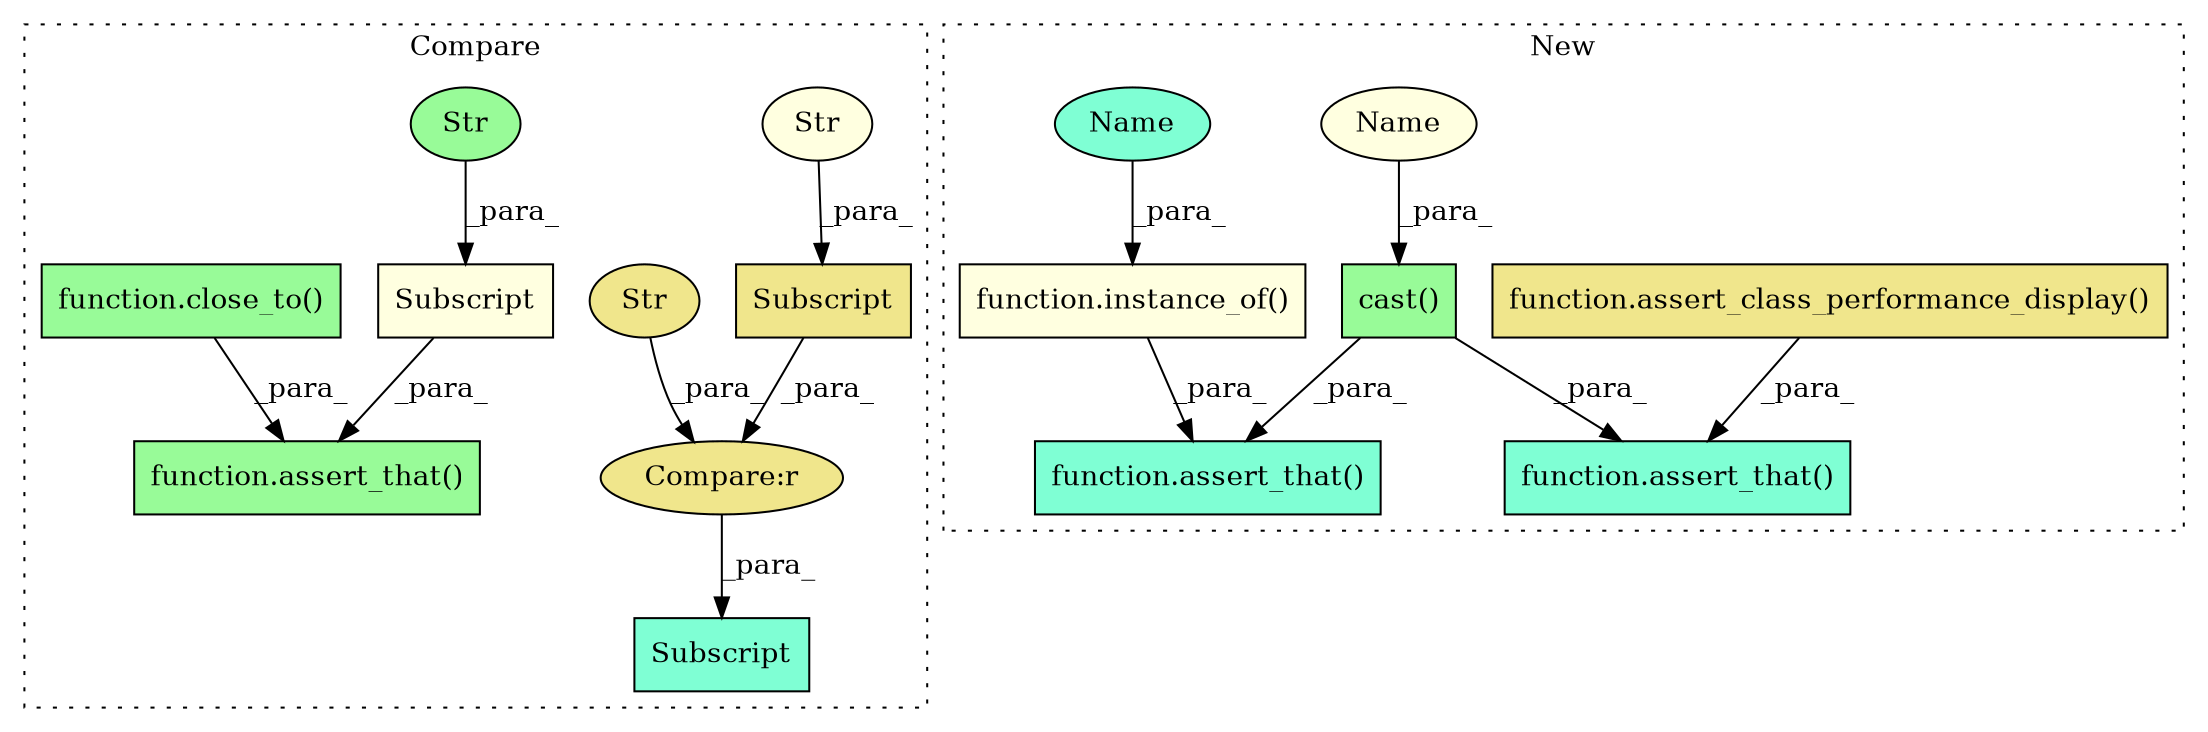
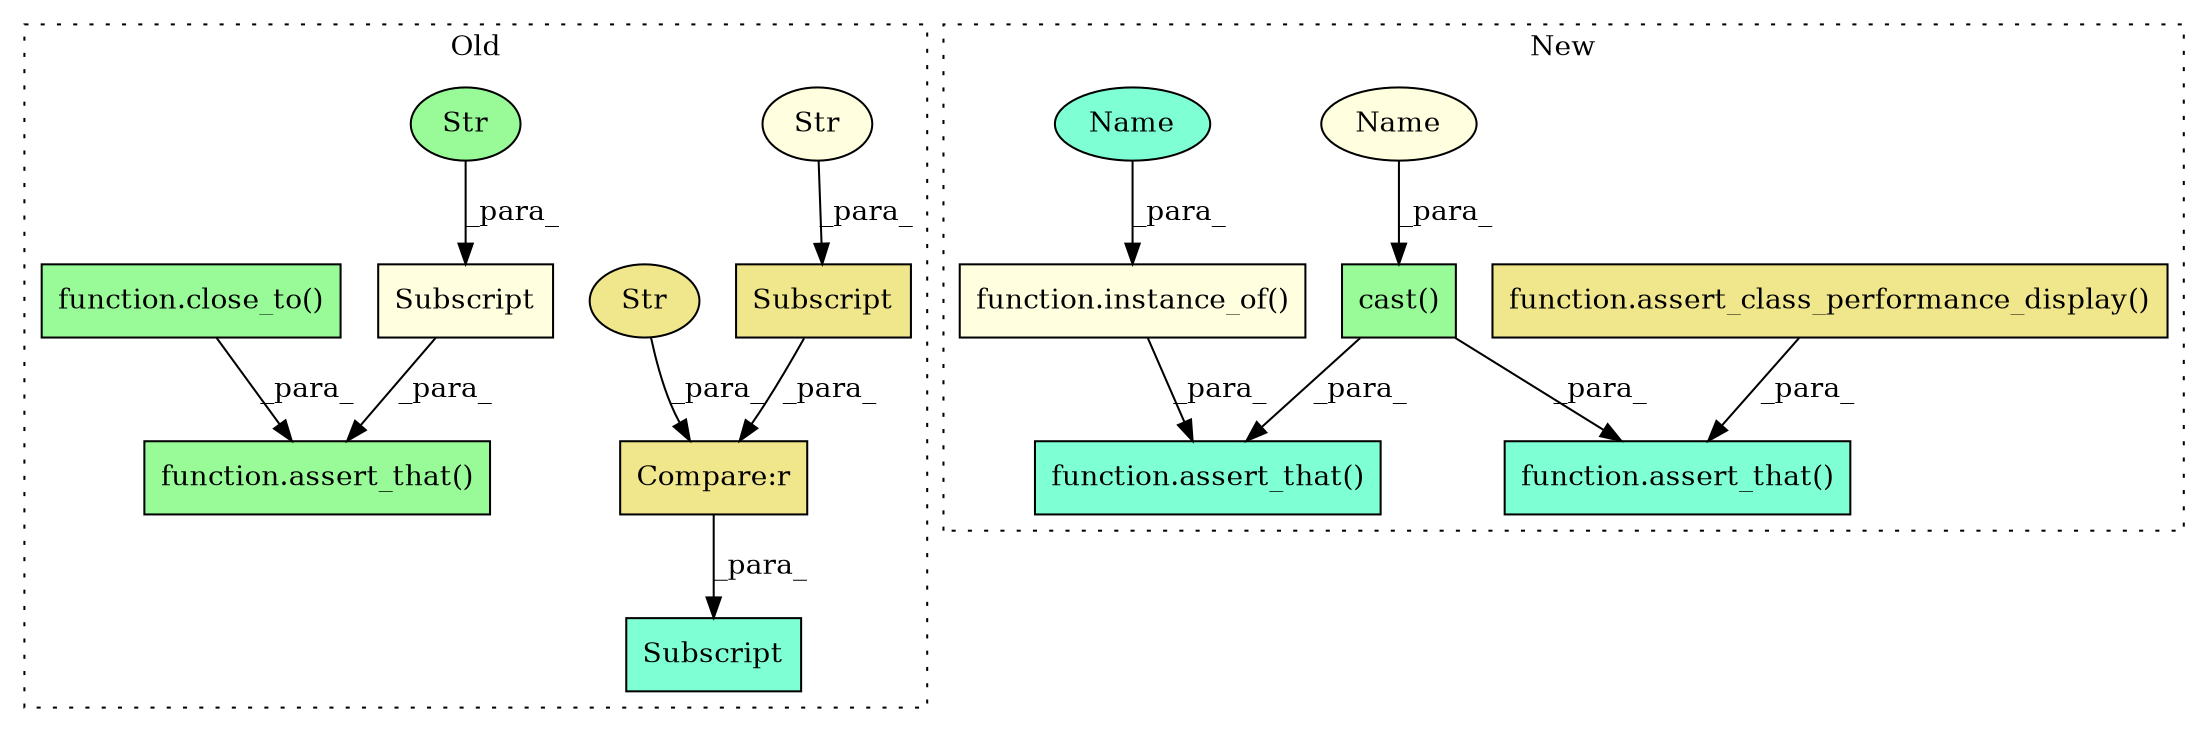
  digraph {
    node [a=75 fillcolor=palegreen l="12,1" shape=box style=filled]
    n1 [label="function.assert_that()" s="4572,4626"]
    n2 [a=63 fillcolor=lightyellow l="18,0" label=Subscript s="4584,0"]
    n3 [a=66 l=7 label=Str s=4594 shape=ellipse]
-   n4 [a=40 fillcolor=khaki l=37 label="Compare:r" s=4421 shape=ellipse]
+   n4 [a=40 fillcolor=khaki l=37 label="Compare:r" s=4421]
    n5 [a=63 fillcolor=khaki l="22,0" label=Subscript s="4421,0"]
    n6 [a=66 fillcolor=lightyellow l=8 label=Str s=4434 shape=ellipse]
    n7 [a=63 fillcolor=aquamarine l="55,0" label=Subscript s="4404,0"]
    n8 [a=66 fillcolor=khaki l=11 label=Str s=4447 shape=ellipse]
    n9 [l="9,1" label="function.close_to()" s="4604,4625"]
    n10 [fillcolor=lightyellow label="function.instance_of()" s="6890,6912"]
    n11 [fillcolor=aquamarine label="function.assert_that()" s="6870,6913"]
    n12 [l="7,1" label="cast()" s="6828,6864"]
    n13 [fillcolor=aquamarine label="function.assert_that()" s="6920,7776"]
    n14 [fillcolor=khaki l=831 label="function.assert_class_performance_display()" s=6945]
    n15 [a=87 fillcolor=lightyellow l=10 label=Name s=6835 shape=ellipse]
    n16 [a=87 fillcolor=aquamarine l=10 label=Name s=6902 shape=ellipse]
    subgraph cluster_1 {
-     label=Compare
+     label=Old
      style=dotted
      n1
      n2
      n3
      n4
      n5
      n6
      n7
      n8
      n9
    }
    subgraph cluster_2 {
      label=New
      style=dotted
      n10
      n11
      n12
      n13
      n14
      n15
      n16
    }
    n2 -> n1 [label=_para_]
    n3 -> n2 [label=_para_]
    n4 -> n7 [label=_para_]
    n5 -> n4 [label=_para_]
    n6 -> n5 [label=_para_]
    n8 -> n4 [label=_para_]
    n9 -> n1 [label=_para_]
    n10 -> n11 [label=_para_]
    n12 -> n11 [label=_para_]
    n12 -> n13 [label=_para_]
    n14 -> n13 [label=_para_]
    n15 -> n12 [label=_para_]
    n16 -> n10 [label=_para_]
  }
